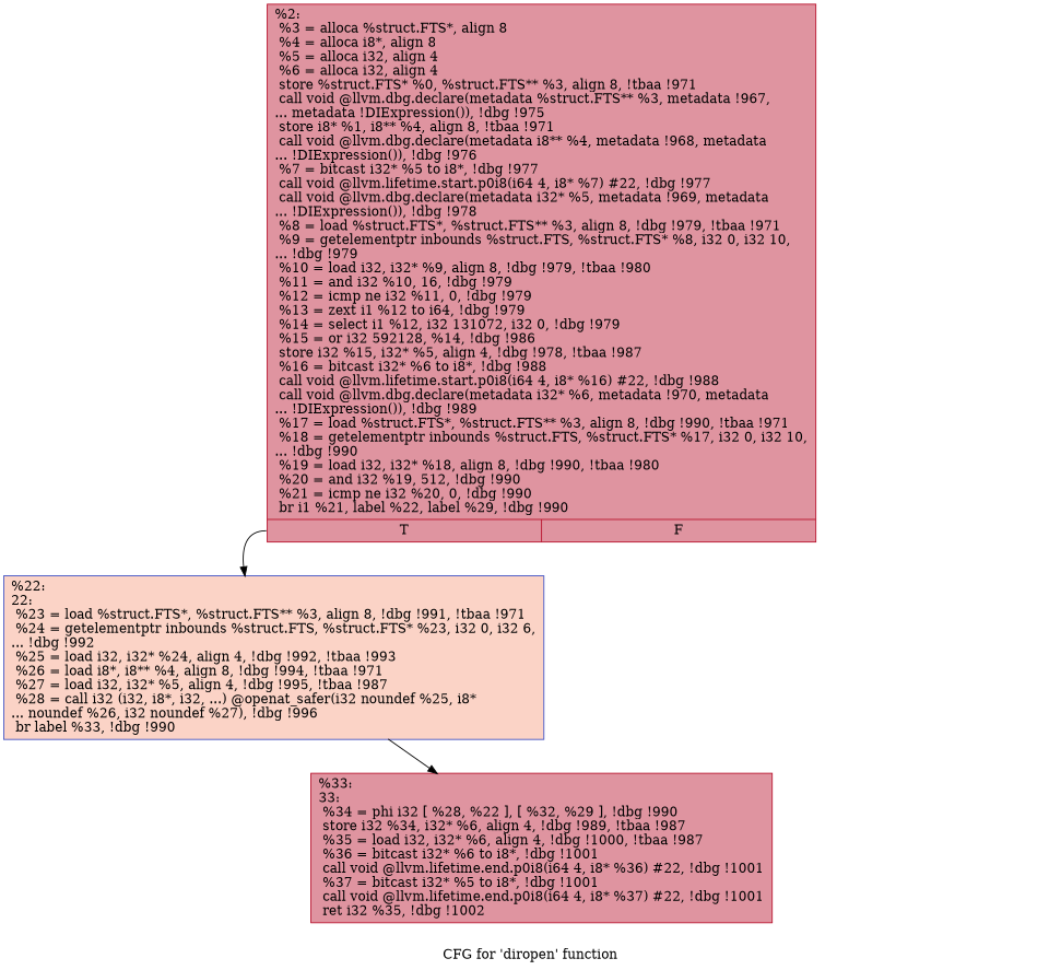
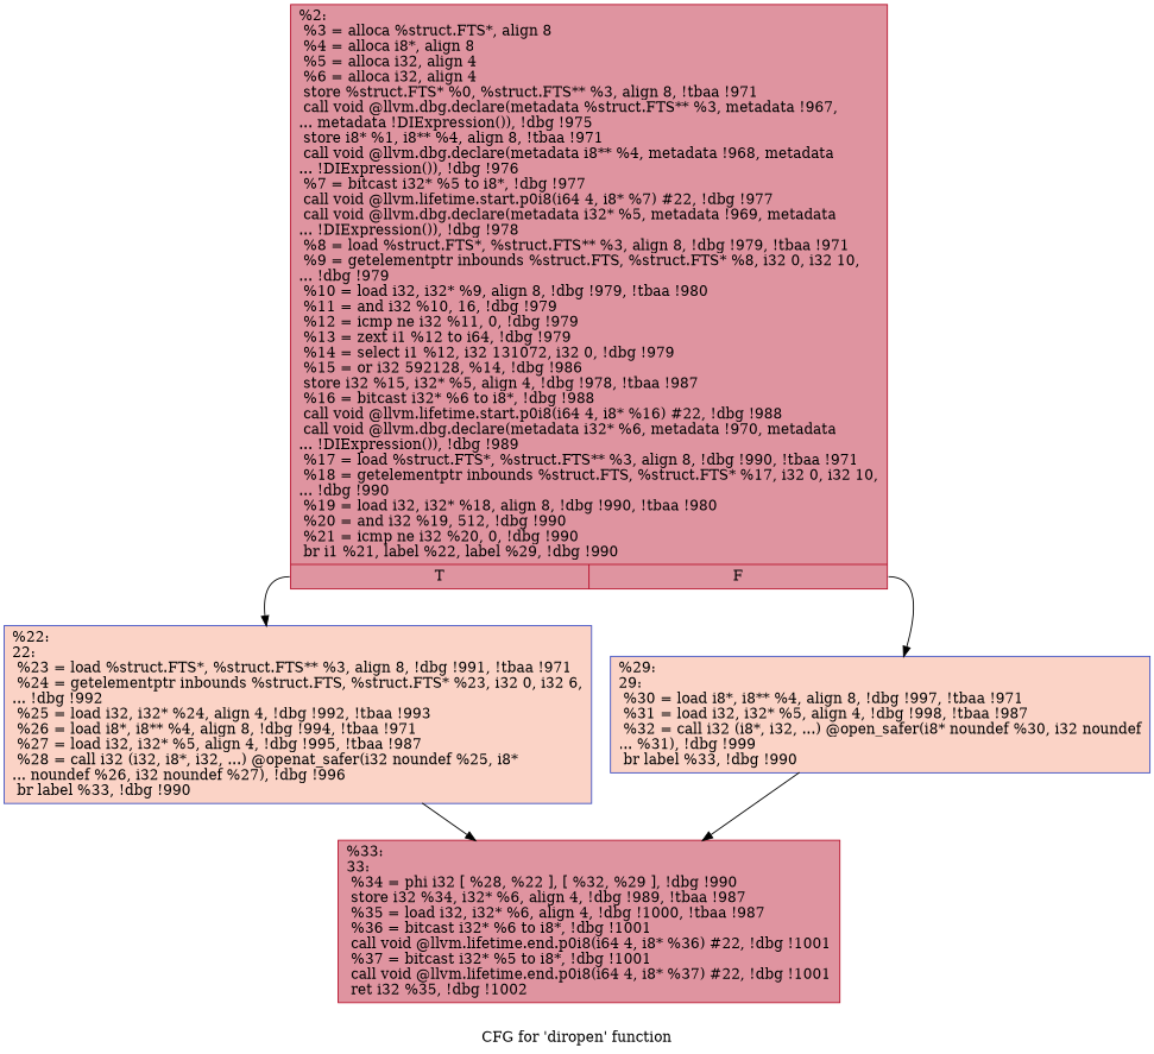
  digraph {
    label="CFG for 'diropen' function"
    node [color="#b70d28ff" fillcolor="#b70d2870" shape=record style=filled]
    n1 [label="{%2:\l  %3 = alloca %struct.FTS*, align 8\l  %4 = alloca i8*, align 8\l  %5 = alloca i32, align 4\l  %6 = alloca i32, align 4\l  store %struct.FTS* %0, %struct.FTS** %3, align 8, !tbaa !971\l  call void @llvm.dbg.declare(metadata %struct.FTS** %3, metadata !967,\l... metadata !DIExpression()), !dbg !975\l  store i8* %1, i8** %4, align 8, !tbaa !971\l  call void @llvm.dbg.declare(metadata i8** %4, metadata !968, metadata\l... !DIExpression()), !dbg !976\l  %7 = bitcast i32* %5 to i8*, !dbg !977\l  call void @llvm.lifetime.start.p0i8(i64 4, i8* %7) #22, !dbg !977\l  call void @llvm.dbg.declare(metadata i32* %5, metadata !969, metadata\l... !DIExpression()), !dbg !978\l  %8 = load %struct.FTS*, %struct.FTS** %3, align 8, !dbg !979, !tbaa !971\l  %9 = getelementptr inbounds %struct.FTS, %struct.FTS* %8, i32 0, i32 10,\l... !dbg !979\l  %10 = load i32, i32* %9, align 8, !dbg !979, !tbaa !980\l  %11 = and i32 %10, 16, !dbg !979\l  %12 = icmp ne i32 %11, 0, !dbg !979\l  %13 = zext i1 %12 to i64, !dbg !979\l  %14 = select i1 %12, i32 131072, i32 0, !dbg !979\l  %15 = or i32 592128, %14, !dbg !986\l  store i32 %15, i32* %5, align 4, !dbg !978, !tbaa !987\l  %16 = bitcast i32* %6 to i8*, !dbg !988\l  call void @llvm.lifetime.start.p0i8(i64 4, i8* %16) #22, !dbg !988\l  call void @llvm.dbg.declare(metadata i32* %6, metadata !970, metadata\l... !DIExpression()), !dbg !989\l  %17 = load %struct.FTS*, %struct.FTS** %3, align 8, !dbg !990, !tbaa !971\l  %18 = getelementptr inbounds %struct.FTS, %struct.FTS* %17, i32 0, i32 10,\l... !dbg !990\l  %19 = load i32, i32* %18, align 8, !dbg !990, !tbaa !980\l  %20 = and i32 %19, 512, !dbg !990\l  %21 = icmp ne i32 %20, 0, !dbg !990\l  br i1 %21, label %22, label %29, !dbg !990\l|{<s0>T|<s1>F}}"]
    n2 [color="#3d50c3ff" fillcolor="#f59c7d70" label="{%22:\l22:                                               \l  %23 = load %struct.FTS*, %struct.FTS** %3, align 8, !dbg !991, !tbaa !971\l  %24 = getelementptr inbounds %struct.FTS, %struct.FTS* %23, i32 0, i32 6,\l... !dbg !992\l  %25 = load i32, i32* %24, align 4, !dbg !992, !tbaa !993\l  %26 = load i8*, i8** %4, align 8, !dbg !994, !tbaa !971\l  %27 = load i32, i32* %5, align 4, !dbg !995, !tbaa !987\l  %28 = call i32 (i32, i8*, i32, ...) @openat_safer(i32 noundef %25, i8*\l... noundef %26, i32 noundef %27), !dbg !996\l  br label %33, !dbg !990\l}"]
+   n3 [color="#3d50c3ff" fillcolor="#f59c7d70" label="{%29:\l29:                                               \l  %30 = load i8*, i8** %4, align 8, !dbg !997, !tbaa !971\l  %31 = load i32, i32* %5, align 4, !dbg !998, !tbaa !987\l  %32 = call i32 (i8*, i32, ...) @open_safer(i8* noundef %30, i32 noundef\l... %31), !dbg !999\l  br label %33, !dbg !990\l}"]
    n4 [label="{%33:\l33:                                               \l  %34 = phi i32 [ %28, %22 ], [ %32, %29 ], !dbg !990\l  store i32 %34, i32* %6, align 4, !dbg !989, !tbaa !987\l  %35 = load i32, i32* %6, align 4, !dbg !1000, !tbaa !987\l  %36 = bitcast i32* %6 to i8*, !dbg !1001\l  call void @llvm.lifetime.end.p0i8(i64 4, i8* %36) #22, !dbg !1001\l  %37 = bitcast i32* %5 to i8*, !dbg !1001\l  call void @llvm.lifetime.end.p0i8(i64 4, i8* %37) #22, !dbg !1001\l  ret i32 %35, !dbg !1002\l}"]
    n1 -> n2 [tailport=s0]
+   n1 -> n3 [tailport=s1]
    n2 -> n4
+   n3 -> n4
  }
